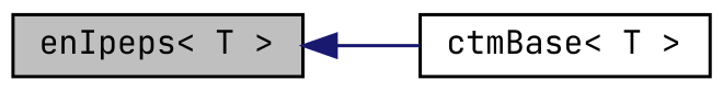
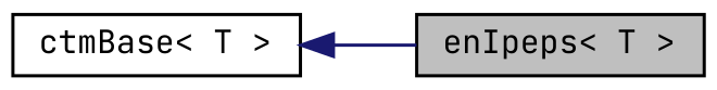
  digraph {
    rankdir=LR
    fontname="JetBrains Mono"
    node [color=black fontname="JetBrains Mono" fontsize=10 shape=record style=filled]
    n1 [fillcolor=grey75 fontcolor=black height=0.2 label="enIpeps\< T \>" width=0.4]
    n2 [fillcolor=white height=0.2 label="ctmBase\< T \>" width=0.4]
-   n1 -> n2 [color=midnightblue dir=back fontname="JetBrains Mono" fontsize=10 labelfontname=Helvetica labelfontsize=10 style=solid]
+   n2 -> n1 [color=midnightblue dir=back fontname="JetBrains Mono" fontsize=10 labelfontname=Helvetica labelfontsize=10 style=solid]
  }
